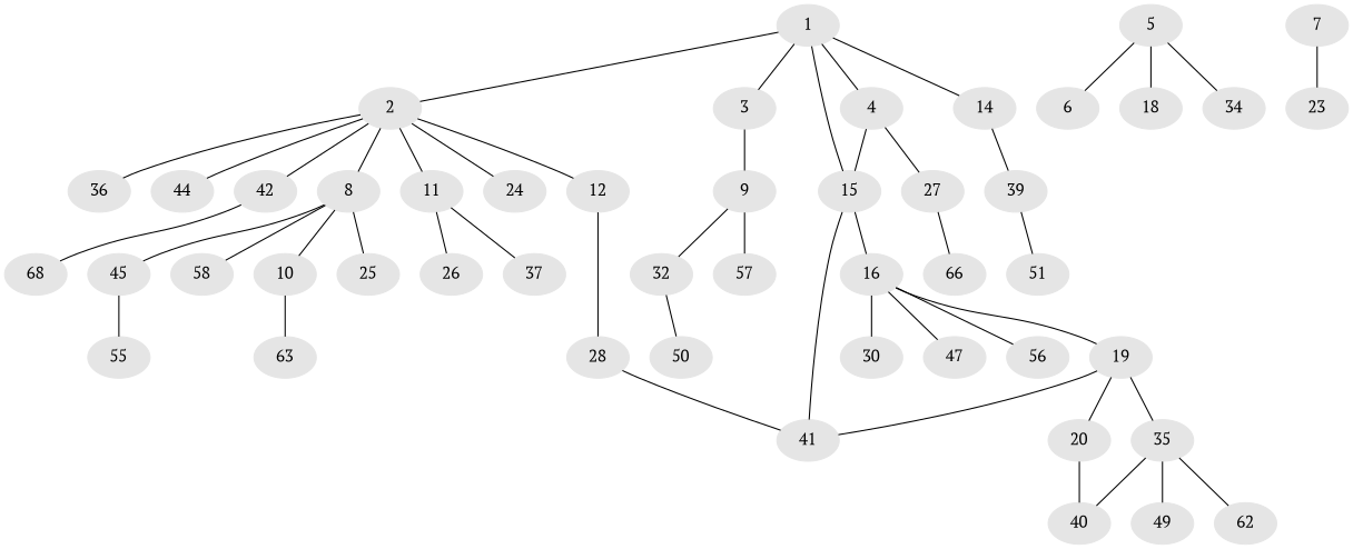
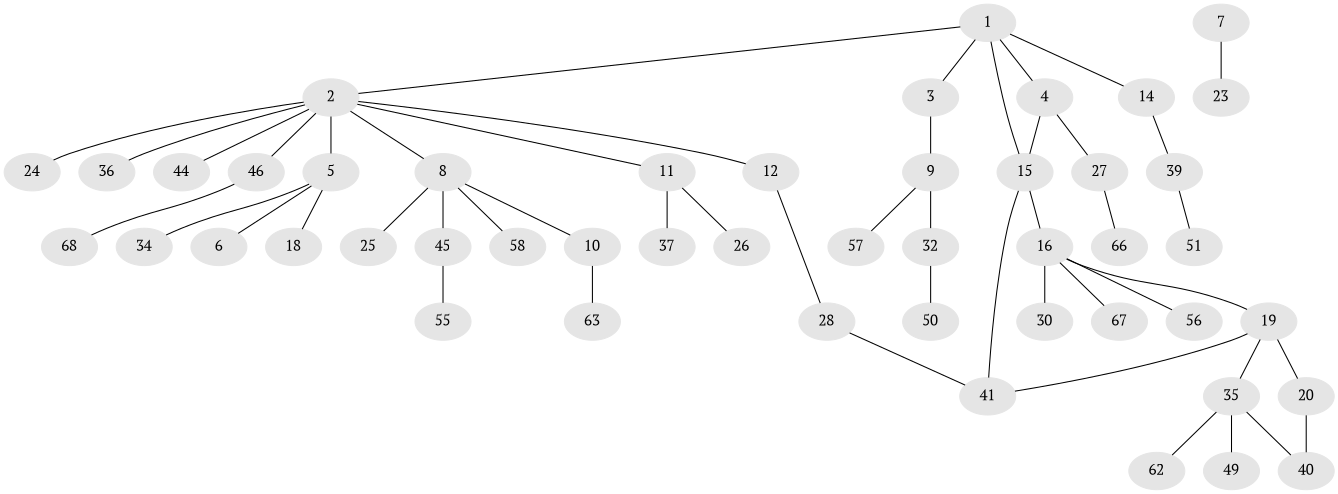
  graph {
    fontname="PT Serif"
    node [color=gray90 fontname="PT Serif" style=filled]
    edge [fontname="PT Serif"]
    1 [super="+31"]
    2 [super="+42"]
    3 [super="+43"]
    4
    14 [super="+21"]
    15 [super="+33"]
    5 [super="+17"]
    8 [super="+13"]
    11 [super="+53"]
    12
    24 [super="+64"]
    36 [super="+38"]
    44
-   46 [super="+59" label=42]
+   46 [super="+59"]
    9 [super="+22"]
    27 [super="+60"]
    23 [super="+67"]
    7
    39 [super="+52"]
    6
    18
    34 [super="+48"]
    10
    25
    45
    58
    26
    37
    28 [super="+54"]
    68
    32
    57
    16 [super="+29"]
    n34 [label=41]
    66
    63
    55 [super="+70"]
    50
    51
    19
    30
-   47
+   47 [label=67]
    56
    20 [super="+69"]
    35 [super="+41"]
    40 [super="+65"]
    62
    49
    1 -- 2
    1 -- 3
    1 -- 4
    1 -- 14
    1 -- 15
+   2 -- 5
    2 -- 8
    2 -- 11
    2 -- 12
    2 -- 24
    2 -- 36
    2 -- 44
    2 -- 46
    3 -- 9
    4 -- 15
    4 -- 27
    14 -- 39
    15 -- 16
    15 -- n34
    5 -- 6
    5 -- 18
    5 -- 34
    8 -- 10
    8 -- 25
    8 -- 45
    8 -- 58
    11 -- 26
    11 -- 37
    12 -- 28
    46 -- 68
    9 -- 32
    9 -- 57
    27 -- 66
    7 -- 23
    39 -- 51
    10 -- 63
    45 -- 55
    28 -- n34
    32 -- 50
    16 -- 19
    16 -- 30
    16 -- 47
    16 -- 56
    19 -- n34
    19 -- 20
    19 -- 35
    20 -- 40
    35 -- 40
    35 -- 62
    35 -- 49
  }
